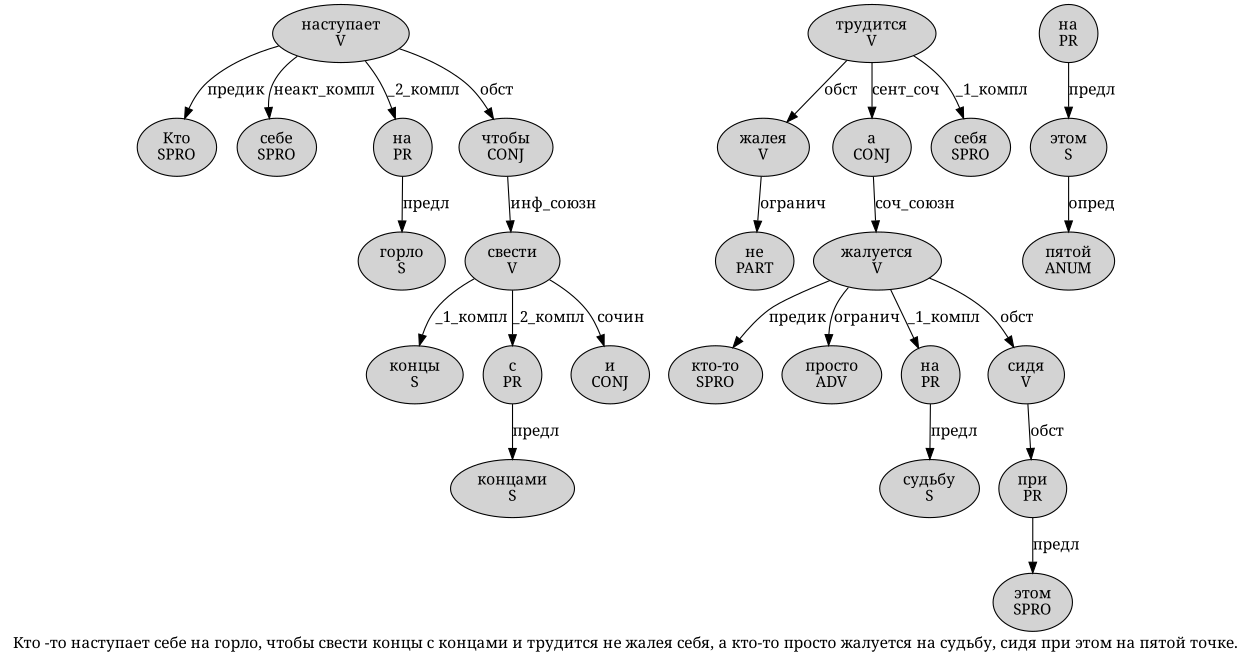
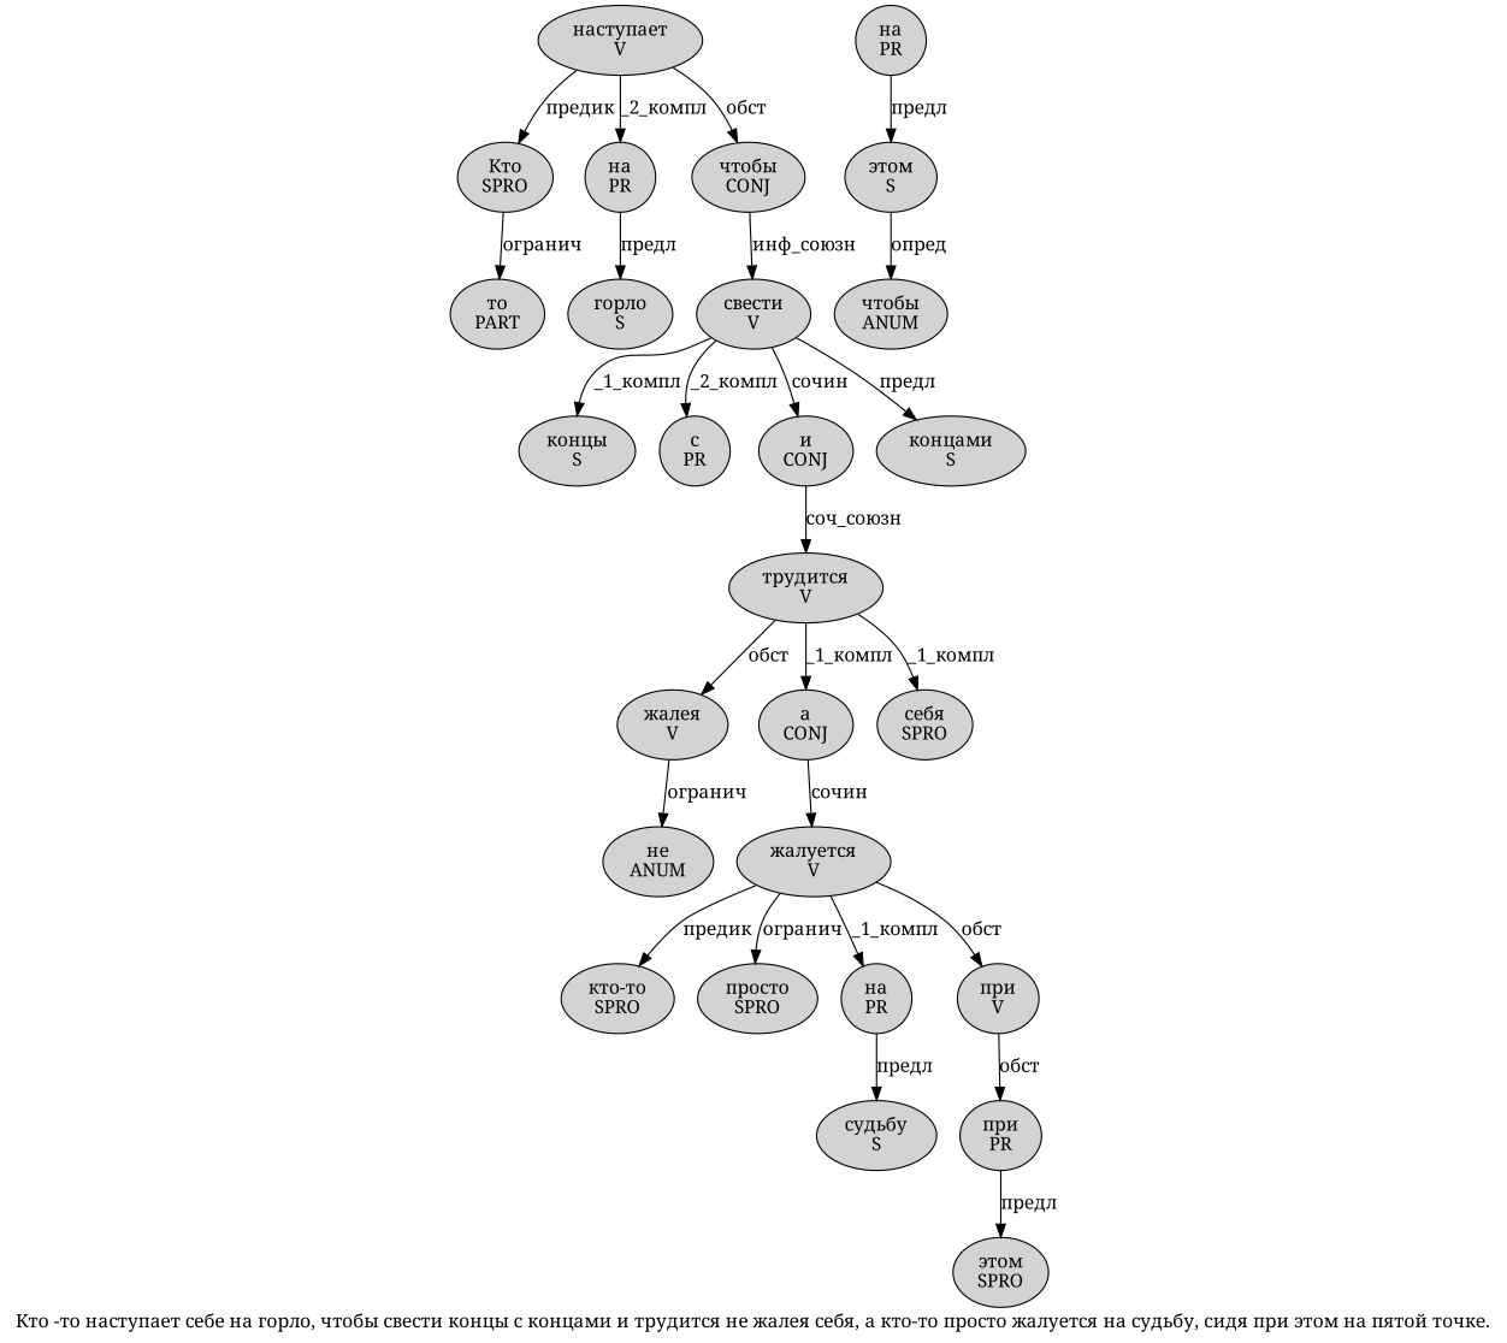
  digraph {
    fontname="Noto Serif"
    label="Кто -то наступает себе на горло, чтобы свести концы с концами и трудится не жалея себя, а кто-то просто жалуется на судьбу, сидя при этом на пятой точке."
    node [fillcolor=lightgray fontname="Noto Serif" penwidth=1 shape=ellipse style=filled]
    edge [fontname="Noto Serif"]
    n1 [label="Кто\nSPRO"]
+   n2 [label="то\nPART"]
    n3 [label="наступает\nV"]
-   n4 [label="себе\nSPRO"]
    n5 [label="на\nPR"]
    n6 [label="чтобы\nCONJ"]
    n7 [label="горло\nS"]
    n8 [label="свести\nV"]
    n9 [label="концы\nS"]
    n10 [label="с\nPR"]
    n11 [label="и\nCONJ"]
    n12 [label="концами\nS"]
    n13 [label="трудится\nV"]
    n14 [label="жалея\nV"]
    n15 [label="а\nCONJ"]
    n16 [label="себя\nSPRO"]
-   n17 [label="не\nPART"]
+   n17 [label="не\nANUM"]
    n18 [label="жалуется\nV"]
    n19 [label="кто-то\nSPRO"]
-   n20 [label="просто\nADV"]
+   n20 [label="просто\nSPRO"]
    n21 [label="на\nPR"]
-   n22 [label="сидя\nV"]
+   n22 [label="при\nV"]
    n23 [label="судьбу\nS"]
    n24 [label="при\nPR"]
    n25 [label="этом\nSPRO"]
    n26 [label="на\nPR"]
    n27 [label="этом\nS"]
-   n28 [label="пятой\nANUM"]
+   n28 [label="чтобы\nANUM"]
+   n1 -> n2 [label="огранич"]
    n3 -> n1 [label="предик"]
-   n3 -> n4 [label="неакт_компл"]
    n3 -> n5 [label="_2_компл"]
    n3 -> n6 [label="обст"]
    n5 -> n7 [label="предл"]
    n6 -> n8 [label="инф_союзн"]
    n8 -> n9 [label="_1_компл"]
    n8 -> n10 [label="_2_компл"]
    n8 -> n11 [label="сочин"]
-   n10 -> n12 [label="предл"]
+   n8 -> n12 [label="предл"]
+   n11 -> n13 [label="соч_союзн"]
    n13 -> n14 [label="обст"]
-   n13 -> n15 [label="сент_соч"]
+   n13 -> n15 [label="_1_компл"]
    n13 -> n16 [label="_1_компл"]
    n14 -> n17 [label="огранич"]
-   n15 -> n18 [label="соч_союзн"]
+   n15 -> n18 [label="сочин"]
    n18 -> n19 [label="предик"]
    n18 -> n20 [label="огранич"]
    n18 -> n21 [label="_1_компл"]
    n18 -> n22 [label="обст"]
    n21 -> n23 [label="предл"]
    n22 -> n24 [label="обст"]
    n24 -> n25 [label="предл"]
    n26 -> n27 [label="предл"]
    n27 -> n28 [label="опред"]
  }
